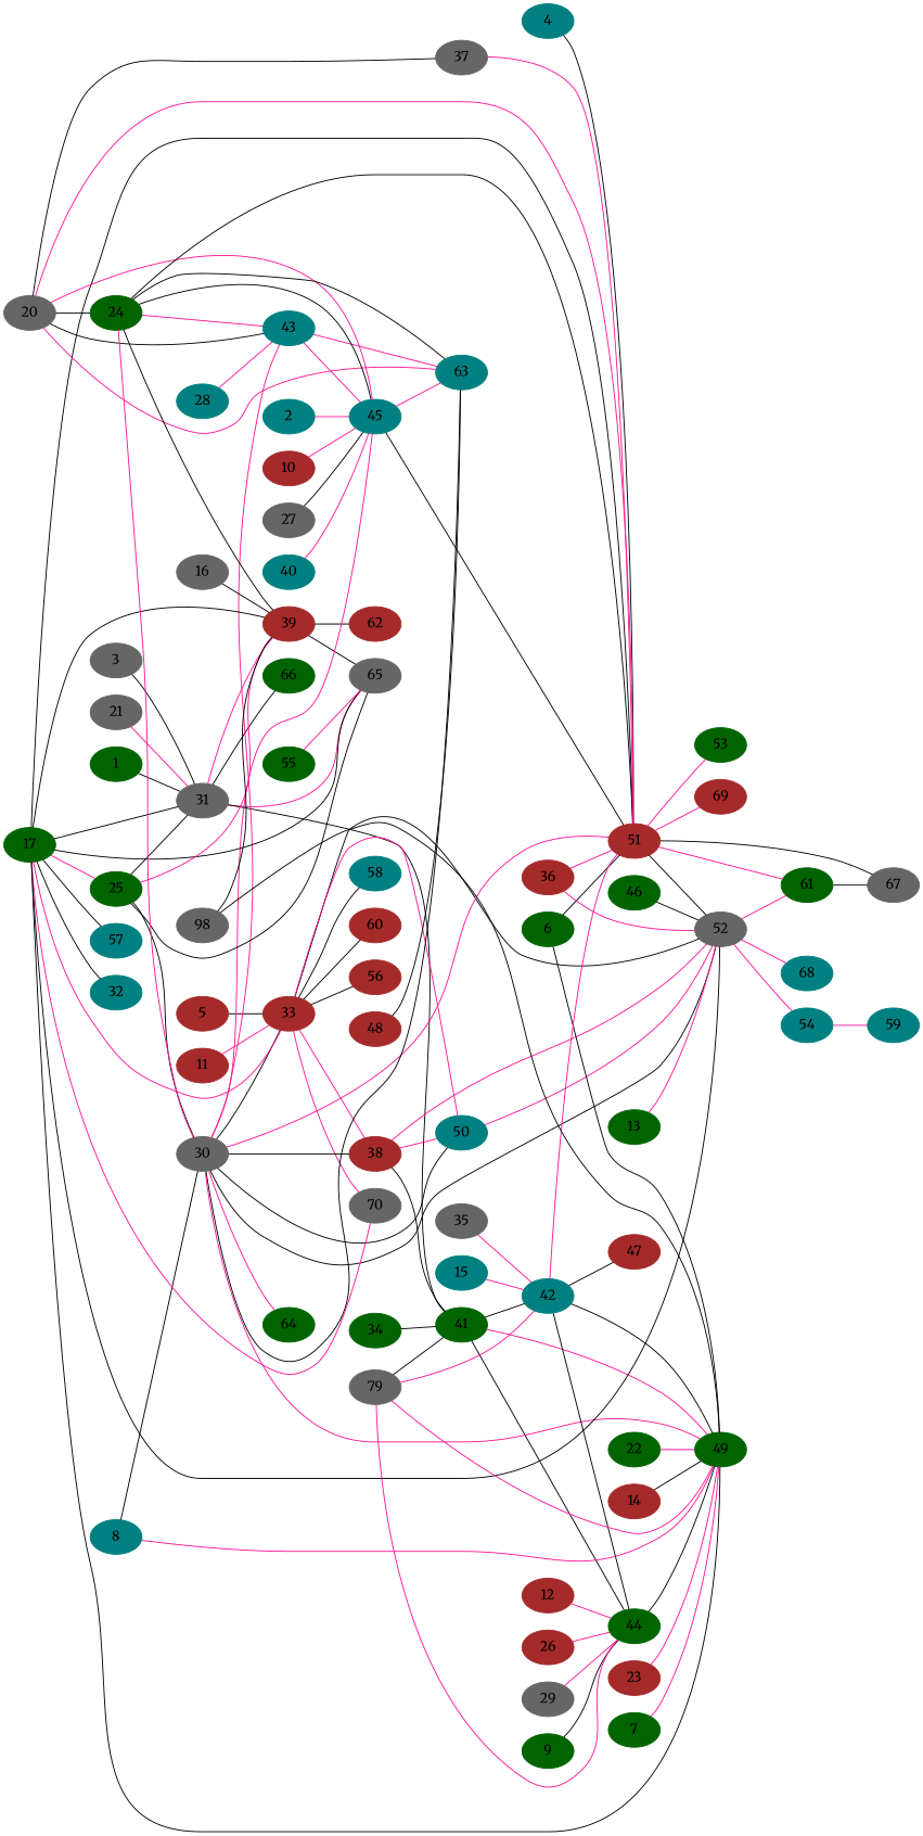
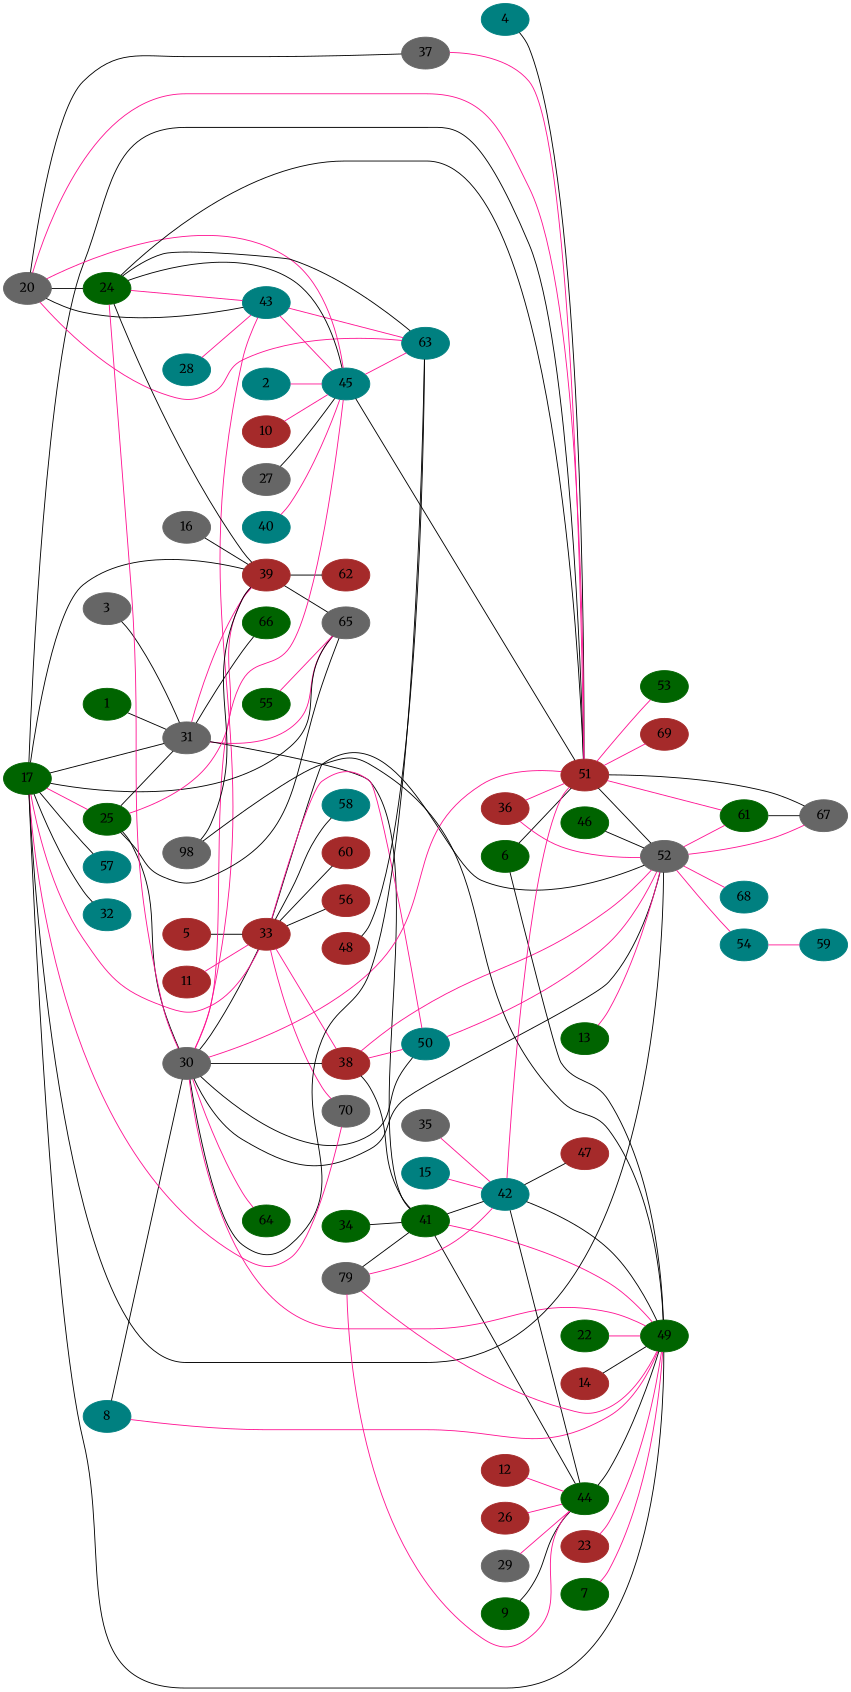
  graph {
    fontname=Merriweather
    rankdir=LR
    node [color=darkgreen fontname=Merriweather style=filled]
    edge [color=black fontname=Merriweather weight=1.0]
    31 [color=gray40]
    1
    39 [color=brown]
    65 [color=gray40]
    41
    66
    2 [color=teal]
    45 [color=teal]
    51 [color=brown]
    63 [color=teal]
    3 [color=gray40]
    4 [color=teal]
    52 [color=gray40]
    53
    61
    67 [color=gray40]
    69 [color=brown]
    5 [color=brown]
    33 [color=brown]
    70 [color=gray40]
    38 [color=brown]
    50 [color=teal]
    56 [color=brown]
    58 [color=teal]
    60 [color=brown]
    6
    49
    7
    8 [color=teal]
    30 [color=gray40]
    43 [color=teal]
    64
    9
    44
    10 [color=brown]
    11 [color=brown]
    12 [color=brown]
    13
    54 [color=teal]
    68 [color=teal]
    14 [color=brown]
    15 [color=teal]
    42 [color=teal]
    47 [color=brown]
    16 [color=gray40]
    62 [color=brown]
    17
    25
    32 [color=teal]
    57 [color=teal]
    n51 [color=gray40 label=98]
    n52 [color=gray40 label=79]
    20 [color=gray40]
    24
    37 [color=gray40]
-   21 [color=gray40]
    22
    23 [color=brown]
    26 [color=brown]
    27 [color=gray40]
    28 [color=teal]
    29 [color=gray40]
    34
    35 [color=gray40]
    36 [color=brown]
    40 [color=teal]
    46
    48 [color=brown]
    59 [color=teal]
    55
    31 -- 39 [color=deeppink]
    31 -- 65 [color=deeppink]
    31 -- 41
    31 -- 66
    1 -- 31
    39 -- 65
    39 -- 62
    41 -- 49 [color=deeppink weight=2.0]
    41 -- 44
    41 -- 42 [weight=2.0]
    2 -- 45 [color=deeppink]
    45 -- 51
    45 -- 63 [color=deeppink]
    51 -- 52 [weight=5.0]
    51 -- 53 [color=deeppink]
    51 -- 61 [color=deeppink weight=2.0]
    51 -- 67 [weight=4.0]
    51 -- 69 [color=deeppink]
    3 -- 31
    4 -- 51
    52 -- 61 [color=deeppink weight=2.0]
+   52 -- 67 [color=deeppink weight=4.0]
    52 -- 54 [color=deeppink]
    52 -- 68 [color=deeppink]
    61 -- 67 [weight=2.0]
    5 -- 33
    33 -- 52
    33 -- 70 [color=deeppink]
    33 -- 38 [color=deeppink weight=2.0]
    33 -- 50 [color=deeppink weight=2.0]
    33 -- 56
    33 -- 58
    33 -- 60
    38 -- 41
    38 -- 52 [color=deeppink weight=2.0]
    38 -- 50 [color=deeppink weight=4.0]
    50 -- 52 [color=deeppink weight=2.0]
    6 -- 51
    6 -- 49
    7 -- 49 [color=deeppink]
    8 -- 49 [color=deeppink]
    8 -- 30
    30 -- 45 [color=deeppink]
    30 -- 51 [color=deeppink weight=2.0]
    30 -- 63
    30 -- 52
    30 -- 33
    30 -- 38 [weight=2.0]
    30 -- 50 [weight=2.0]
    30 -- 49 [color=deeppink]
    30 -- 43 [color=deeppink weight=2.0]
    30 -- 64 [color=deeppink]
    43 -- 45 [color=deeppink weight=2.0]
    43 -- 63 [color=deeppink weight=2.0]
    9 -- 44
    44 -- 49 [weight=2.0]
    10 -- 45 [color=deeppink]
    11 -- 33 [color=deeppink]
    12 -- 44 [color=deeppink]
    13 -- 52 [color=deeppink]
    54 -- 59 [color=deeppink]
    14 -- 49
    15 -- 42 [color=deeppink]
    42 -- 51 [color=deeppink]
    42 -- 49 [weight=4.0]
    42 -- 44 [weight=2.0]
    42 -- 47
    16 -- 39
    17 -- 31 [weight=3.0]
    17 -- 39 [weight=3.0]
    17 -- 65 [weight=3.0]
    17 -- 51
    17 -- 52
    17 -- 33 [color=deeppink]
    17 -- 70 [color=deeppink]
    17 -- 49
    17 -- 25 [color=deeppink weight=3.0]
    17 -- 32
    17 -- 57
    25 -- 31
    25 -- 39 [color=deeppink]
    25 -- 65
    25 -- 30
    n51 -- 39
    n51 -- 49
    n52 -- 41
    n52 -- 49 [color=deeppink weight=2.0]
    n52 -- 44 [color=deeppink]
    n52 -- 42 [color=deeppink weight=2.0]
    20 -- 45 [color=deeppink]
    20 -- 51 [color=deeppink]
    20 -- 63 [color=deeppink]
    20 -- 43 [weight=2.0]
    20 -- 24
    20 -- 37
    24 -- 39
    24 -- 45
    24 -- 51
    24 -- 63
    24 -- 30 [color=deeppink]
    24 -- 43 [color=deeppink weight=2.0]
    37 -- 51 [color=deeppink]
-   21 -- 31 [color=deeppink]
    22 -- 49 [color=deeppink]
    23 -- 49 [color=deeppink]
    26 -- 44 [color=deeppink]
    27 -- 45
    28 -- 43 [color=deeppink]
    29 -- 44 [color=deeppink]
    34 -- 41
    35 -- 42 [color=deeppink]
    36 -- 51 [color=deeppink]
    36 -- 52 [color=deeppink]
    40 -- 45 [color=deeppink]
    46 -- 52
    48 -- 63
    55 -- 65 [color=deeppink]
  }
